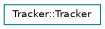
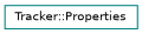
  digraph {
    rankdir=LR
-   n1 [color=teal fillcolor=white fontname=Helvetica fontsize=10 height=0.2 label="Tracker::Tracker" shape=record style=filled width=0.4]
+   n1 [color=teal fillcolor=white fontname=Helvetica fontsize=10 height=0.2 label="Tracker::Properties" shape=record style=filled width=0.4]
  }
